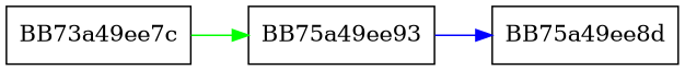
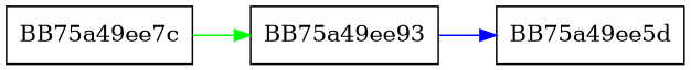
  digraph {
    rankdir=LR
    splines=ortho
    node [shape=box]
-   BB75a49ee7c [label=BB73a49ee7c]
+   BB75a49ee7c
    BB75a49ee93
-   BB75a49ee8d
+   BB75a49ee8d [label=BB75a49ee5d]
    BB75a49ee7c -> BB75a49ee93 [color=green]
    BB75a49ee93 -> BB75a49ee8d [color=blue]
  }
